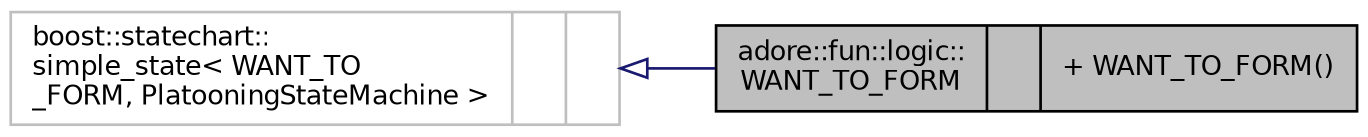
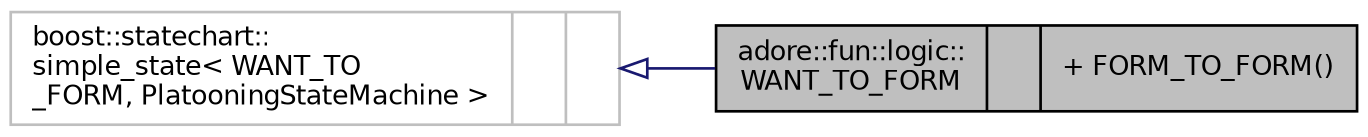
  digraph {
    rankdir=LR
    node [fontname=Helvetica fontsize=10 shape=record style=filled]
-   n1 [color=black fillcolor=grey75 fontcolor=black height=0.2 label="{adore::fun::logic::\lWANT_TO_FORM\n||+ WANT_TO_FORM()\l}" width=0.4]
+   n1 [color=black fillcolor=grey75 fontcolor=black height=0.2 label="{adore::fun::logic::\lWANT_TO_FORM\n||+ FORM_TO_FORM()\l}" width=0.4]
    n2 [color=grey75 fillcolor=white height=0.2 label="{boost::statechart::\lsimple_state\< WANT_TO\l_FORM, PlatooningStateMachine \>\n||}" width=0.4]
    n2 -> n1 [arrowtail=onormal color=midnightblue dir=back fontname=Helvetica fontsize=10 labelfontname=Helvetica labelfontsize=10 style=solid]
  }
